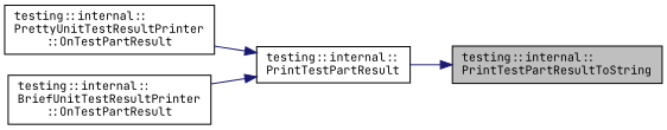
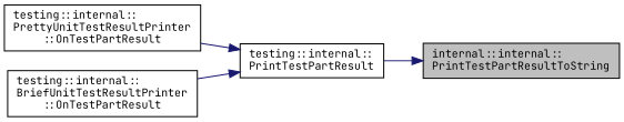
  digraph {
    rankdir=RL
    fontname="JetBrains Mono"
    node [color=black fontname="JetBrains Mono" fontsize=10 shape=record]
    edge [color=midnightblue dir=back fontname="JetBrains Mono" fontsize=10 labelfontname=Helvetica labelfontsize=10 style=solid]
-   n1 [fillcolor=grey75 fontcolor=black height=0.2 label="testing::internal::\lPrintTestPartResultToString" style=filled width=0.4]
+   n1 [fillcolor=grey75 fontcolor=black height=0.2 label="internal::internal::\lPrintTestPartResultToString" style=filled width=0.4]
    n2 [height=0.2 label="testing::internal::\lPrintTestPartResult" width=0.4]
    n3 [height=0.2 label="testing::internal::\lPrettyUnitTestResultPrinter\l::OnTestPartResult" width=0.4]
    n4 [height=0.2 label="testing::internal::\lBriefUnitTestResultPrinter\l::OnTestPartResult" width=0.4]
    n1 -> n2
    n2 -> n3
    n2 -> n4
  }
